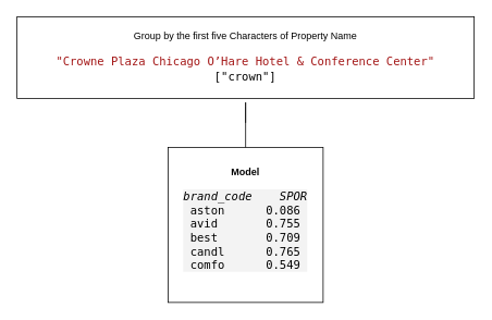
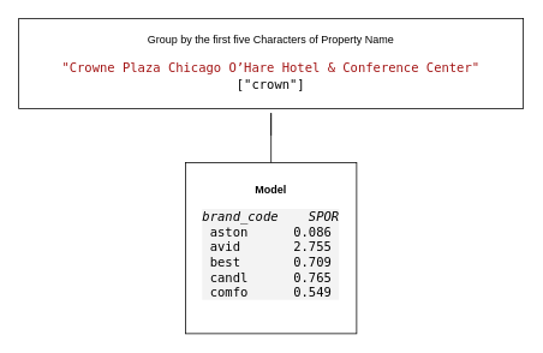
  <mxCell id="0" />
  <mxCell id="1" parent="0" />
  <mxCell id="2" value="&lt;div&gt;Group by the first five Characters of Property Name&lt;/div&gt;&lt;div&gt;&lt;br&gt;&lt;/div&gt;&lt;div&gt;&lt;div style=&quot;color: #000000 ; background-color: #ffffff ; font-family: &amp;#34;droid sans mono&amp;#34; , &amp;#34;monospace&amp;#34; , monospace , &amp;#34;droid sans fallback&amp;#34; ; font-weight: normal ; font-size: 14px ; line-height: 19px ; white-space: pre&quot;&gt;&lt;div&gt;&lt;span style=&quot;color: #a31515&quot;&gt;&quot;Crowne Plaza Chicago O’Hare Hotel &amp;amp; Conference Center&quot;&lt;/span&gt;&lt;/div&gt;&lt;div&gt;[&quot;crown&quot;]&lt;br&gt;&lt;/div&gt;&lt;/div&gt;&lt;/div&gt;" style="rounded=0;whiteSpace=wrap;html=1;" vertex="1" parent="1"><mxGeometry x="20" y="20" width="560" height="100" as="geometry" /></mxCell>
- <mxCell id="3" value="&lt;div&gt;&lt;b&gt;Model&lt;/b&gt;&lt;/div&gt;&lt;pre style=&quot;color: rgb(0 , 0 , 0) ; font-size: 14px ; font-style: normal ; font-weight: 400 ; letter-spacing: normal ; text-indent: 0px ; text-transform: none ; word-spacing: 0px ; background-color: rgb(243 , 243 , 243)&quot;&gt;&lt;span&gt;&lt;i&gt;brand_code&lt;/i&gt;    &lt;i&gt;SPOR&lt;/i&gt;&lt;br&gt;aston      0.086&lt;br&gt;avid       0.755&lt;br&gt;best       0.709&lt;br&gt;candl      0.765&lt;br&gt;comfo      0.549&lt;/span&gt;&lt;/pre&gt;" style="whiteSpace=wrap;html=1;aspect=fixed;" vertex="1" parent="1"><mxGeometry x="205" y="180" width="190" height="190" as="geometry" /></mxCell>
+ <mxCell id="3" value="&lt;div&gt;&lt;b&gt;Model&lt;/b&gt;&lt;/div&gt;&lt;pre style=&quot;color: rgb(0 , 0 , 0) ; font-size: 14px ; font-style: normal ; font-weight: 400 ; letter-spacing: normal ; text-indent: 0px ; text-transform: none ; word-spacing: 0px ; background-color: rgb(243 , 243 , 243)&quot;&gt;&lt;span&gt;&lt;i&gt;brand_code&lt;/i&gt;    &lt;i&gt;SPOR&lt;/i&gt;&lt;br&gt;aston      0.086&lt;br&gt;avid       2.755&lt;br&gt;best       0.709&lt;br&gt;candl      0.765&lt;br&gt;comfo      0.549&lt;/span&gt;&lt;/pre&gt;" style="whiteSpace=wrap;html=1;aspect=fixed;" vertex="1" parent="1"><mxGeometry x="205" y="180" width="190" height="190" as="geometry" /></mxCell>
  <mxCell id="4" value="" style="endArrow=none;html=1;exitX=0.5;exitY=0;exitDx=0;exitDy=0;" edge="1" parent="1" source="3"><mxGeometry width="50" height="50" relative="1" as="geometry"><mxPoint x="20" y="440" as="sourcePoint" /><mxPoint x="300" y="150" as="targetPoint" /><Array as="points"><mxPoint x="300" y="120" /></Array></mxGeometry></mxCell>
